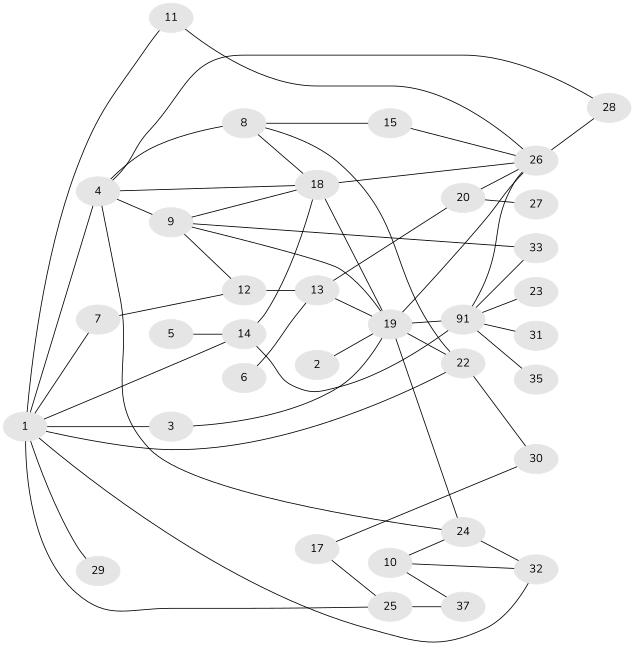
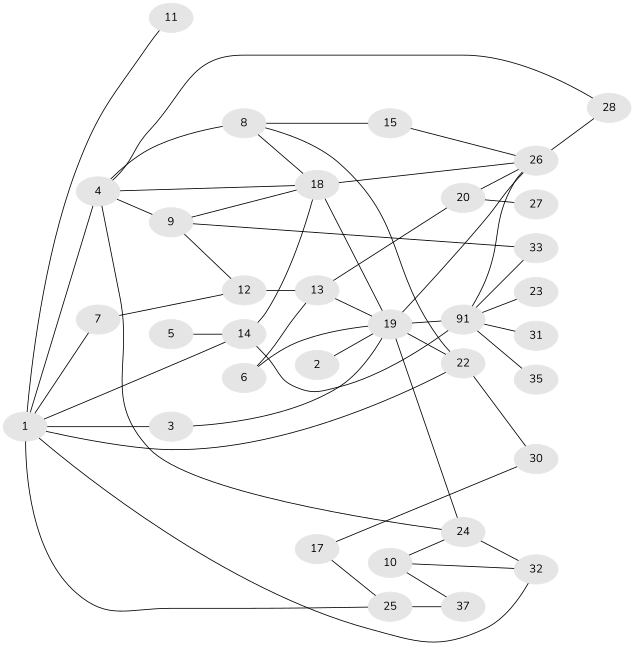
  graph {
    fontname=Nunito
    rankdir=LR
    node [color=gray90 fontname=Nunito style=filled]
    edge [fontname=Nunito weight=1.0]
    1
    3
    4
    7
    11
    14
    22
    25
-   29
    32
    19
    8
    9
    18
    24
    28
    12
    26
    n19 [label=91]
    30
    n21 [label=37]
    2
    15
    33
    5
    6
    13
    20
    10
    27
    23
    31
    35
    17
    1 -- 3
    1 -- 4
    1 -- 7
    1 -- 11
    1 -- 14
    1 -- 22
    1 -- 25
-   1 -- 29
    1 -- 32
    3 -- 19
    4 -- 8
    4 -- 9
    4 -- 18
    4 -- 24
    4 -- 28
    7 -- 12
-   11 -- 26
    14 -- 18
    14 -- n19
    22 -- 30
    25 -- n21
    19 -- 22 [weight=2.0]
    19 -- 24
    19 -- 26 [weight=2.0]
    19 -- n19
    8 -- 22
    8 -- 18
    8 -- 15
-   9 -- 19
+   6 -- 19
    9 -- 18
    9 -- 12
    9 -- 33
    18 -- 19
    18 -- 26
    24 -- 32
    12 -- 13
    26 -- 28
    n19 -- 26
    n19 -- 33
    n19 -- 23
    n19 -- 31
    n19 -- 35
    2 -- 19
    15 -- 26
    5 -- 14
    6 -- 13
    13 -- 19
    13 -- 20
    20 -- 26 [weight=2.0]
    20 -- 27
    10 -- 32
    10 -- 24
    10 -- n21
    17 -- 25
    17 -- 30
  }
